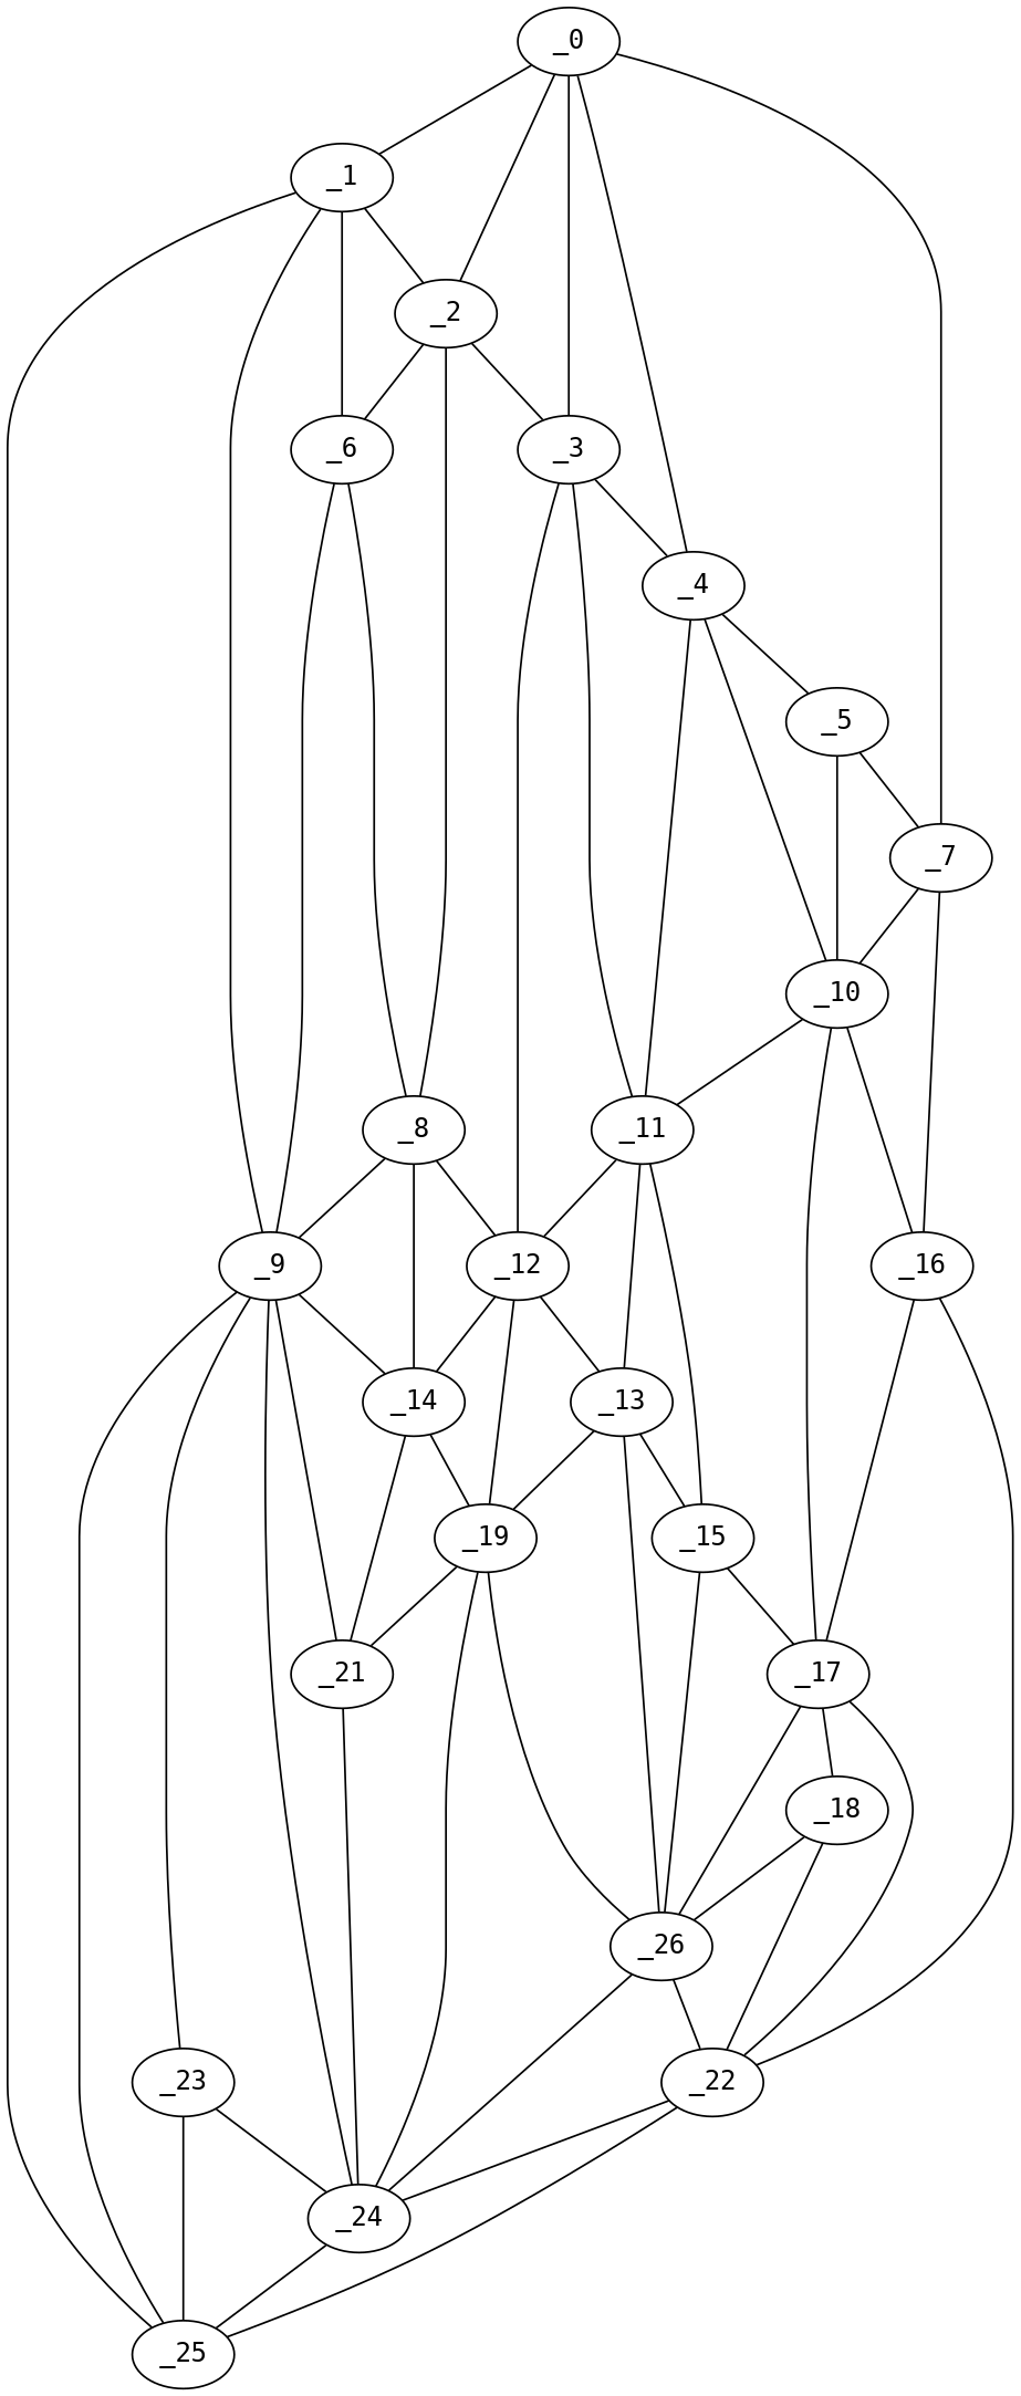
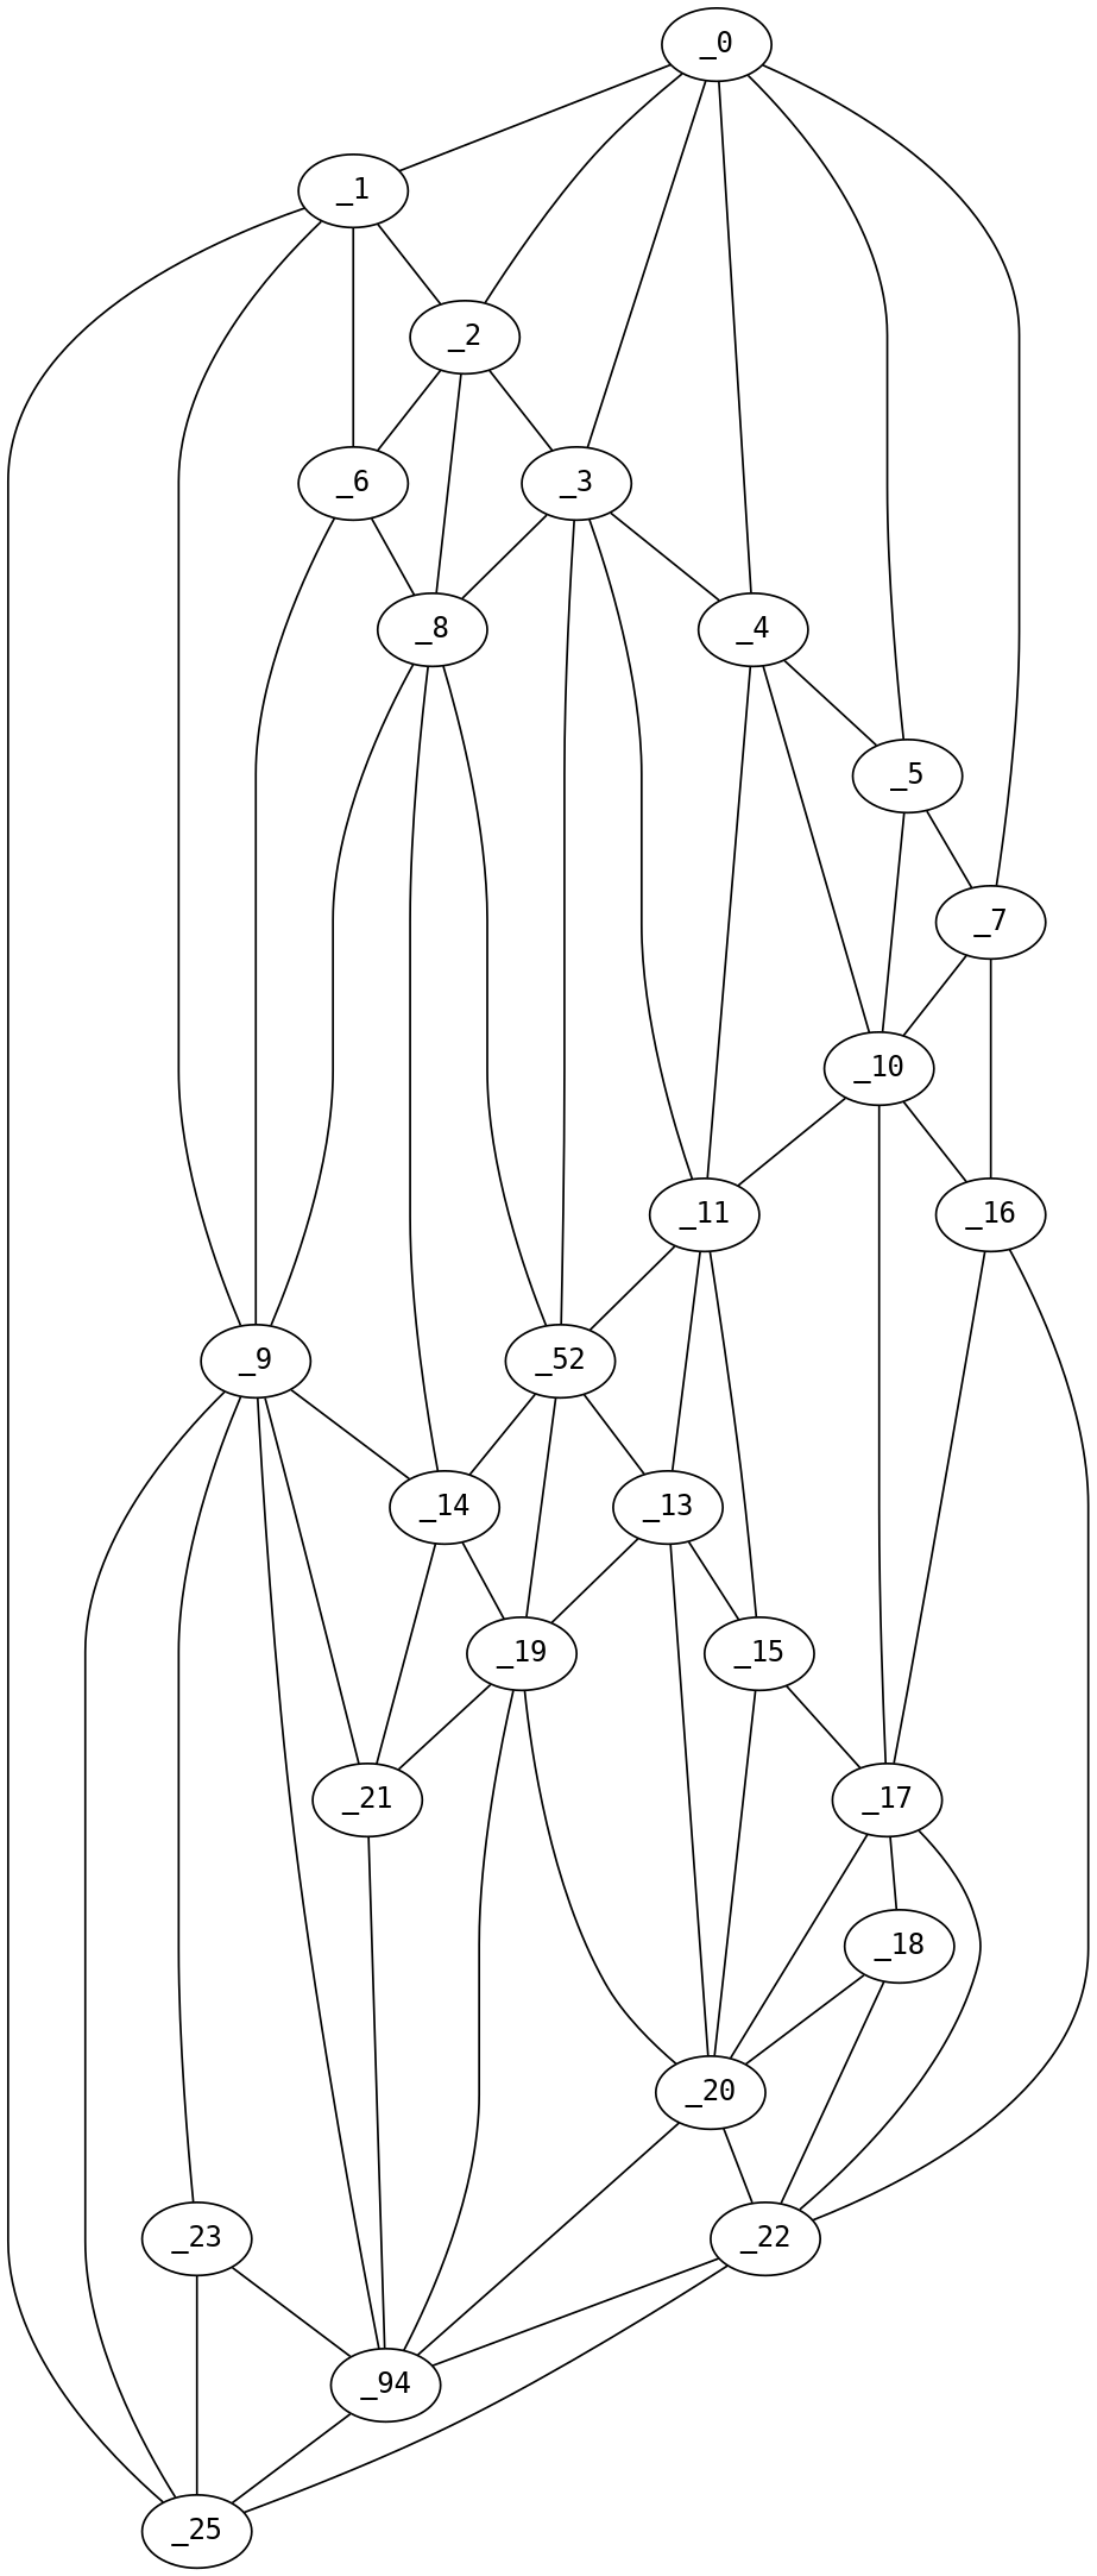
  graph {
    fontname="DejaVu Sans Mono"
    node [fontname="DejaVu Sans Mono" x=52 y=102]
    edge [fontname="DejaVu Sans Mono" valence=2]
    _0 [x=40 y=123]
    _1 [x=42 y=11]
    _2 [y=71]
    _3 [y=84]
    _4 [y=92]
    _5 [y=103]
    _7 [x=64 y=125]
    _6 [x=56 y=61]
    _9 [x=70 y=60]
    _25 [x=92 y=8]
    _8 [x=66 y=72]
    _11 [x=72 y=91]
-   _12 [x=73 y=80]
+   _12 [x=73 y=80 label=_52]
    _10 [x=71]
    _16 [x=81 y=121]
    _14 [x=77 y=75]
    _21 [x=89 y=69]
    _23 [x=90 y=54]
-   _24 [x=90 y=65]
+   _24 [x=90 y=65 label=_94]
    _15 [x=78]
    _13 [x=76 y=90]
    _19 [x=88 y=87]
    _17 [x=82 y=106]
    _22 [x=89 y=117]
-   _20 [x=88 y=96 label=_26]
+   _20 [x=88 y=96]
    _18 [x=87 y=106]
    _0 -- _1 [valence=1]
    _0 -- _2 [valence=1]
    _0 -- _3
    _0 -- _4
+   _0 -- _5
    _0 -- _7 [valence=1]
    _1 -- _2 [valence=1]
    _1 -- _6
    _1 -- _9 [valence=1]
    _1 -- _25 [valence=1]
    _2 -- _3
    _2 -- _6 [valence=1]
    _2 -- _8
    _3 -- _4
+   _3 -- _8 [valence=1]
    _3 -- _11 [valence=1]
    _3 -- _12
    _4 -- _5
    _4 -- _11 [valence=1]
    _4 -- _10
    _5 -- _7 [valence=1]
    _5 -- _10 [valence=1]
    _7 -- _10
    _7 -- _16 [valence=1]
    _6 -- _9
    _6 -- _8 [valence=1]
    _9 -- _25
    _9 -- _14
    _9 -- _21
    _9 -- _23
    _9 -- _24
    _8 -- _9 [valence=1]
    _8 -- _12 [valence=1]
    _8 -- _14
    _11 -- _12
    _11 -- _15
    _11 -- _13
    _12 -- _14
    _12 -- _13
    _12 -- _19 [valence=1]
    _10 -- _11
    _10 -- _16 [valence=1]
    _10 -- _17
    _16 -- _17 [valence=1]
    _16 -- _22 [valence=1]
    _14 -- _21 [valence=1]
    _14 -- _19
    _21 -- _24
    _23 -- _25 [valence=1]
    _23 -- _24
    _24 -- _25 [valence=1]
    _15 -- _17
    _15 -- _20
    _13 -- _15
    _13 -- _19
    _13 -- _20 [valence=1]
    _19 -- _21 [valence=1]
    _19 -- _24
    _19 -- _20
    _17 -- _22 [valence=1]
    _17 -- _20
    _17 -- _18
    _22 -- _25 [valence=1]
    _22 -- _24
    _20 -- _24
    _20 -- _22 [valence=1]
    _18 -- _22
    _18 -- _20 [valence=1]
  }
